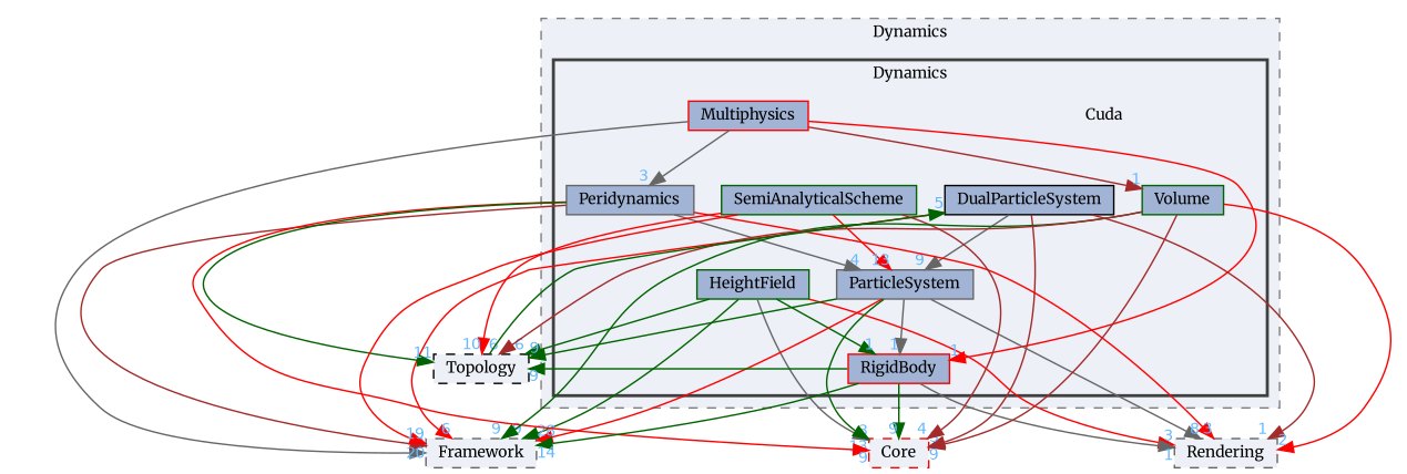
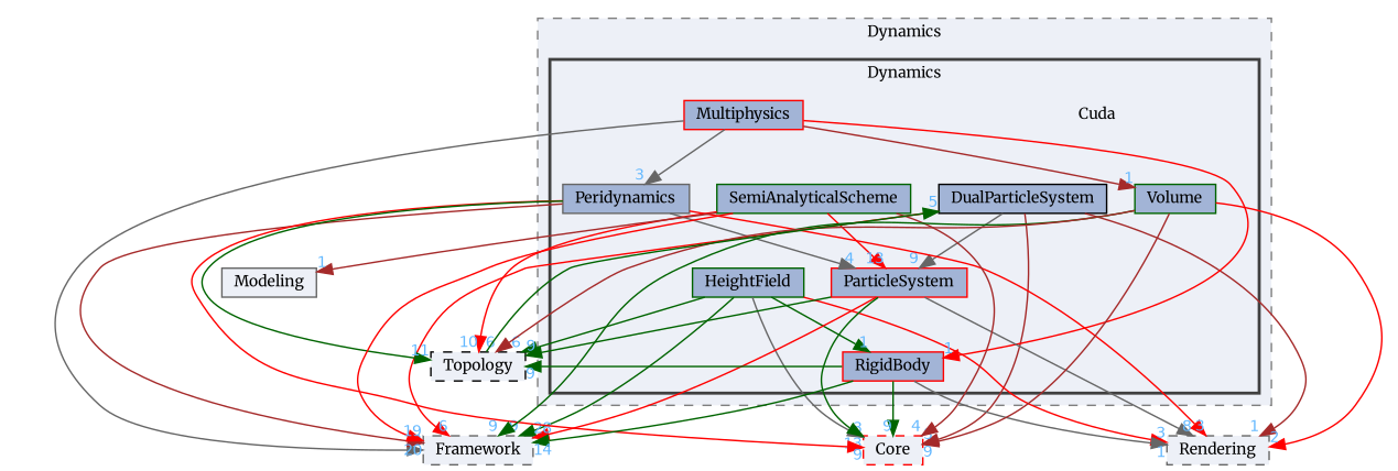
  digraph {
    compound=true
    fontname=Merriweather
    node [color=gray40 fontname=Merriweather fontsize=10 shape=box fillcolor="#a2b4d6" style=filled]
    edge [color=darkgreen fontcolor=steelblue1 fontname=Merriweather fontsize=10 headlabel=9 labeldistance=1.5 labelfontname=Helvetica labelfontsize=10]
    n1 [height=0.2 label=Cuda shape=plaintext width=0.4 fillcolor="" style=""]
    n2 [color=black height=0.2 label=DualParticleSystem width=0.4]
    n3 [color=darkgreen height=0.2 label=HeightField width=0.4]
    n4 [color=red height=0.2 label=Multiphysics width=0.4]
-   n5 [height=0.2 label=ParticleSystem width=0.4]
+   n5 [color=red height=0.2 label=ParticleSystem width=0.4]
    n6 [height=0.2 label=Peridynamics width=0.4]
    n7 [color=red height=0.2 label=RigidBody width=0.4]
    n8 [color=darkgreen height=0.2 label=SemiAnalyticalScheme width=0.4]
    n9 [color=darkgreen height=0.2 label=Volume width=0.4]
    n10 [fillcolor="#edf0f7" height=0.2 label=Framework style="filled,dashed" width=0.4]
    n11 [color=red fillcolor="#edf0f7" height=0.2 label=Core style="filled,dashed" width=0.4]
    n12 [fillcolor="#edf0f7" height=0.2 label=Rendering style="filled,dashed" width=0.4]
    n13 [color=black fillcolor="#edf0f7" height=0.2 label=Topology style="filled,dashed" width=0.4]
+   n14 [fillcolor="#edf0f7" height=0.2 label=Modeling width=0.4]
    subgraph cluster_1 {
      bgcolor="#edf0f7"
      fontsize=10
      label=Dynamics
      pencolor=grey50
      style="filled,dashed"
      subgraph cluster_2 {
        bgcolor="#edf0f7"
        fontsize=10
        label=Dynamics
        pencolor=grey25
        style="filled,bold"
        n1
        n2
        n3
        n4
        n5
        n6
        n7
        n8
        n9
      }
    }
    n2 -> n5 [color=gray40]
    n2 -> n10 [color=red headlabel=6]
    n2 -> n11 [color=brown headlabel=3]
    n2 -> n12 [color=brown headlabel=1]
    n3 -> n7 [headlabel=1]
    n3 -> n10
    n3 -> n11 [color=gray40 headlabel=3]
    n3 -> n12 [color=red headlabel=3]
    n3 -> n13 [headlabel=6]
    n4 -> n6 [color=gray40 headlabel=3]
    n4 -> n7 [color=red headlabel=1]
    n4 -> n9 [color=brown headlabel=1]
    n4 -> n10 [color=gray40 headlabel=3]
-   n5 -> n7 [color=gray40 headlabel=1]
    n5 -> n10 [color=red headlabel=28]
    n5 -> n11 [headlabel=13]
    n5 -> n12 [color=gray40 headlabel=8]
    n5 -> n13
    n6 -> n5 [color=gray40 headlabel=4]
    n6 -> n10 [color=brown headlabel=20]
    n6 -> n11 [color=red]
    n6 -> n12 [color=red headlabel=3]
    n6 -> n13 [headlabel=11]
    n7 -> n10 [headlabel=14]
    n7 -> n11
    n7 -> n12 [color=gray40 headlabel=1]
    n7 -> n13
    n8 -> n5 [color=red headlabel=13]
    n8 -> n10 [color=red headlabel=19]
    n8 -> n11 [color=brown headlabel=4]
    n8 -> n13 [color=red headlabel=10]
+   n8 -> n14 [color=brown headlabel=1]
    n9 -> n10
    n9 -> n11 [color=brown]
    n9 -> n12 [color=red headlabel=2]
    n9 -> n13 [color=brown headlabel=6]
    n13 -> n2 [headlabel=5]
  }
